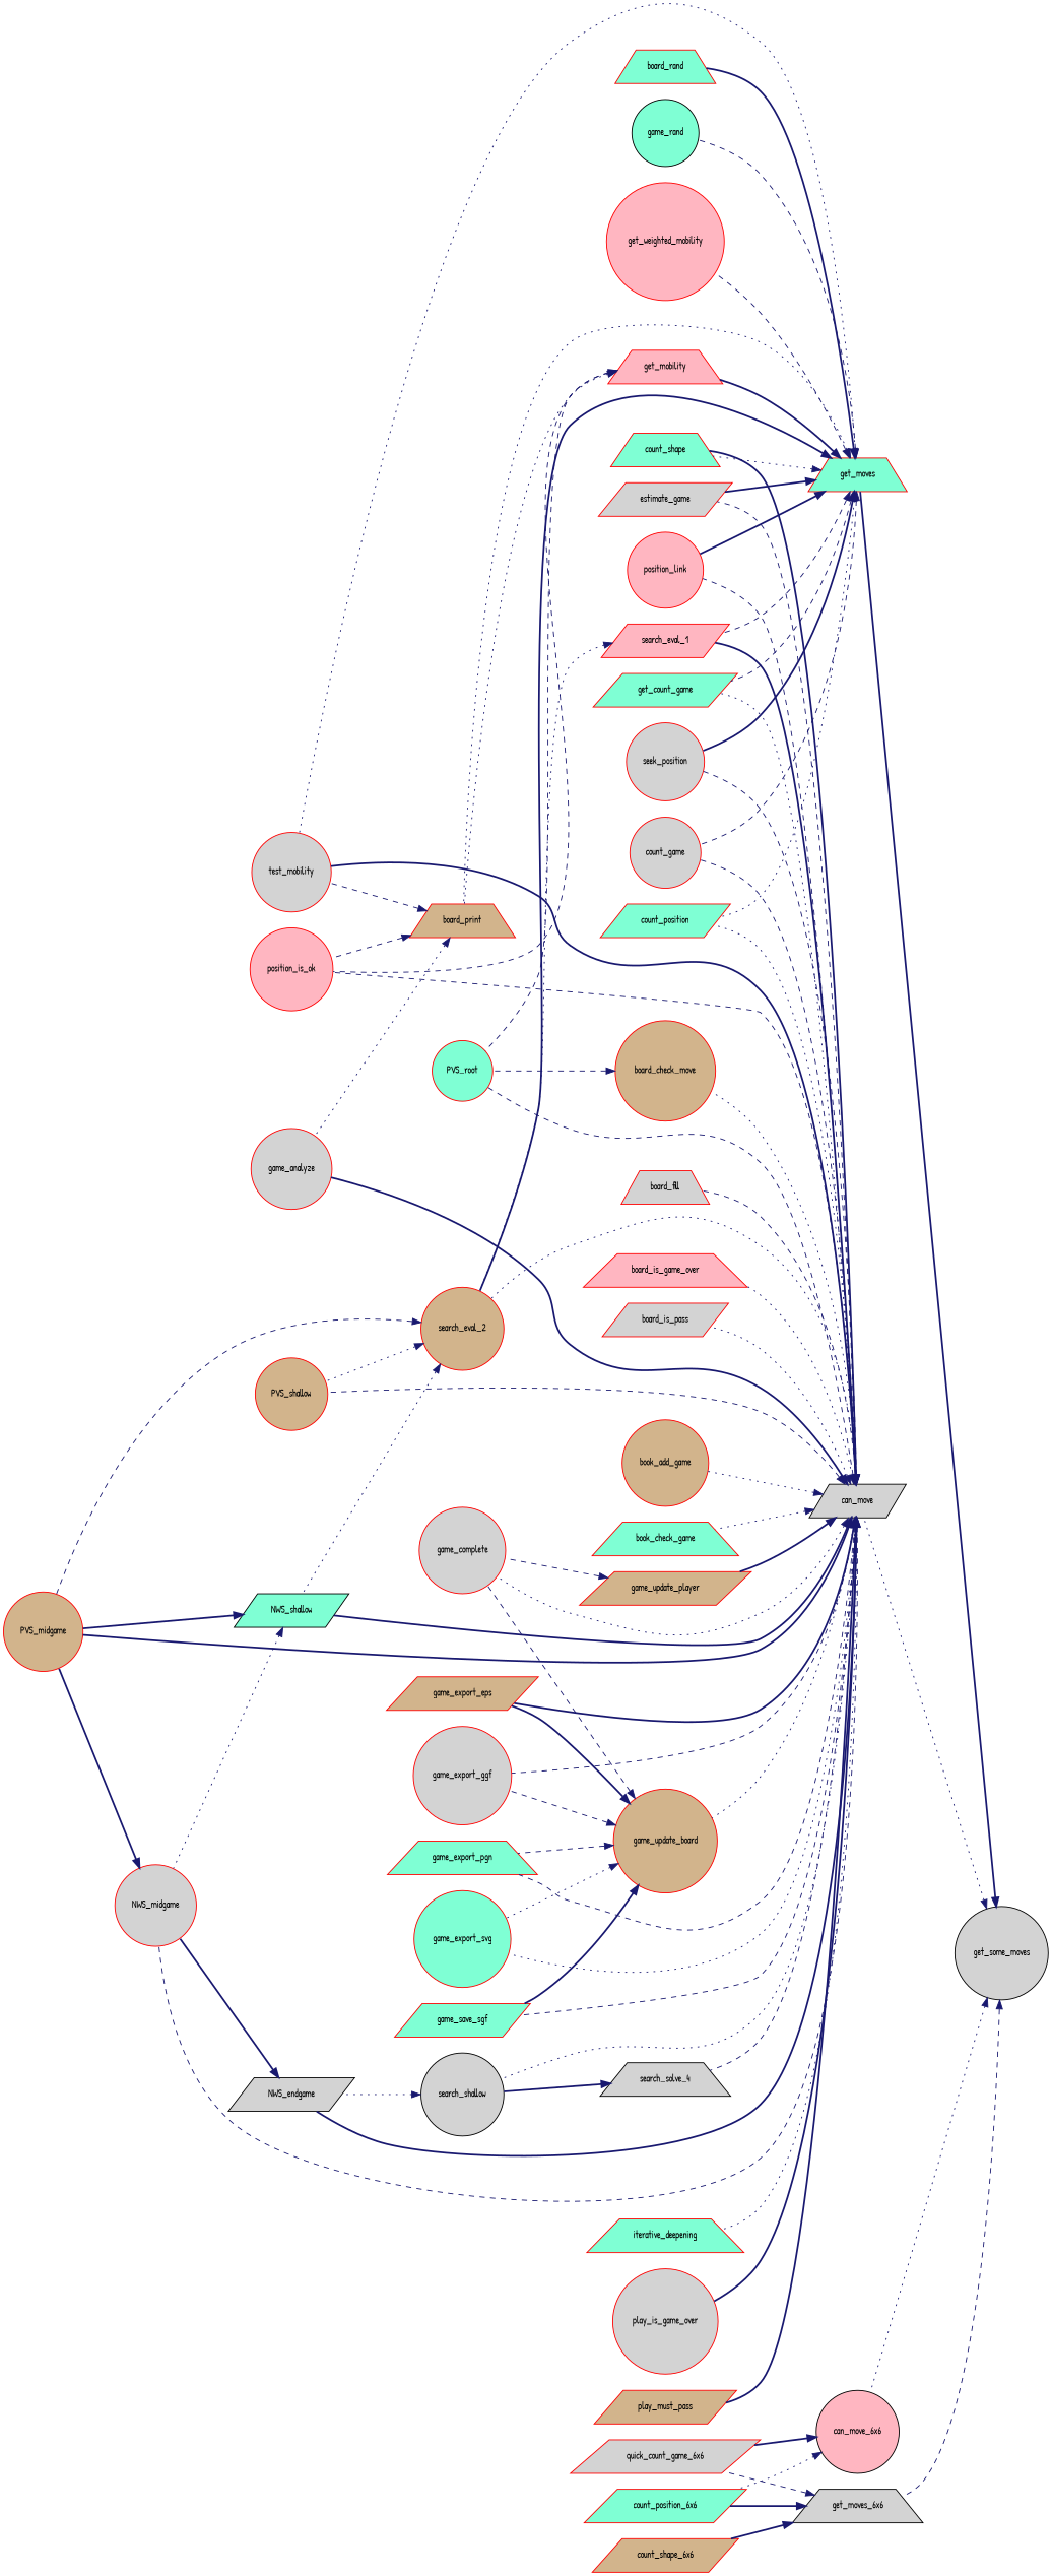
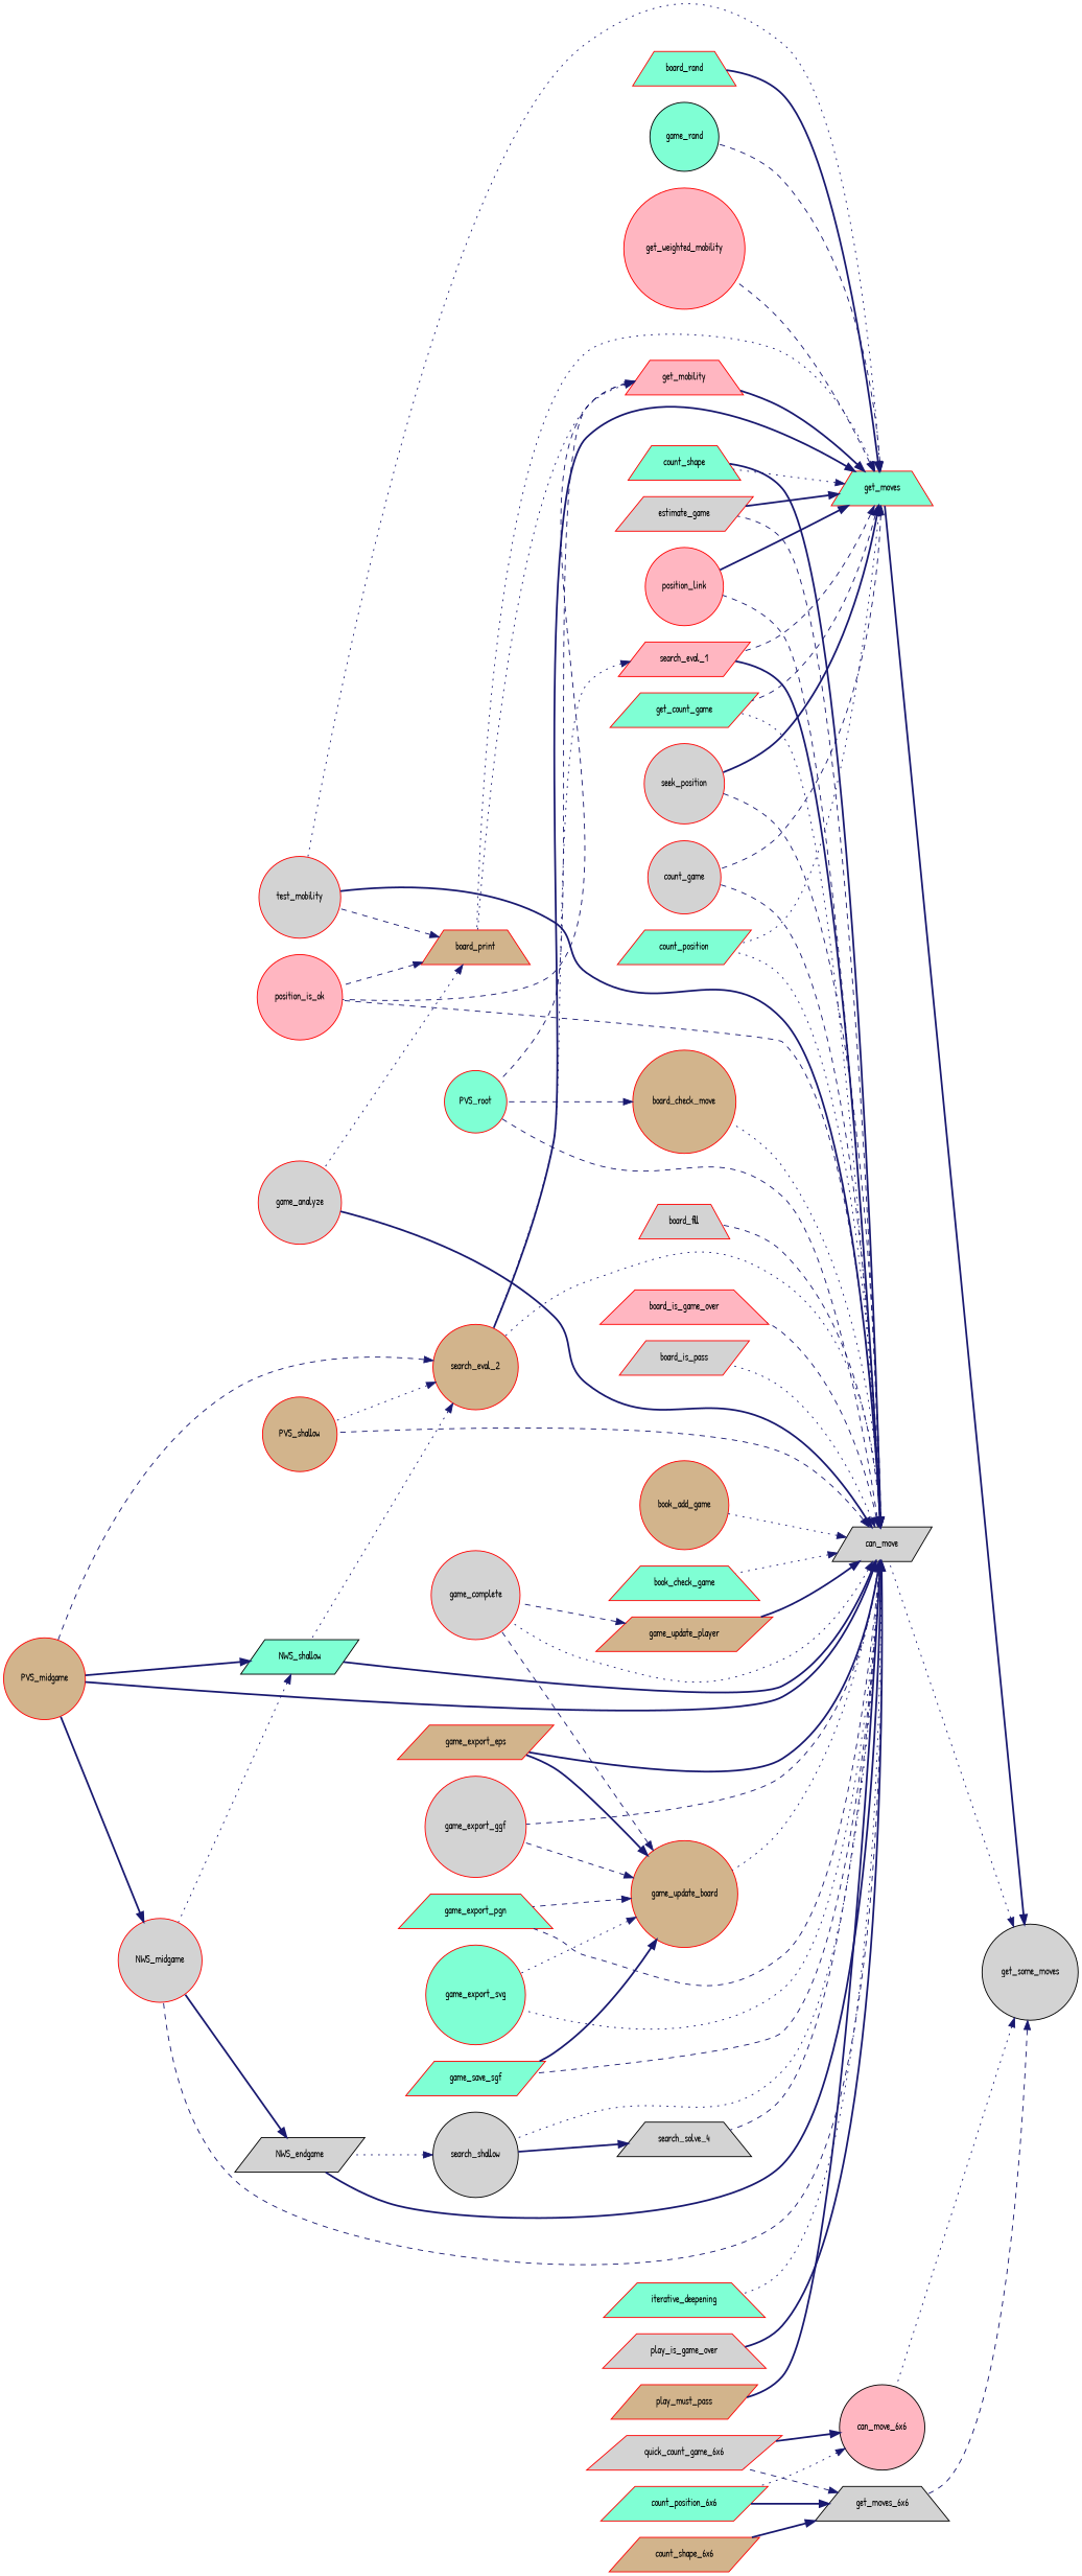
  digraph {
    fontname="Patrick Hand"
    rankdir=RL
    node [color=red fillcolor=lightgrey fontname="Patrick Hand" fontsize=10 shape=circle style=filled]
    edge [color=midnightblue dir=back fontname="Patrick Hand" fontsize=10 labelfontname=FreeSans labelfontsize=10 style=dashed]
    n1 [color=black fontcolor=black height=0.2 label=get_some_moves width=0.4]
    n2 [color=black height=0.2 label=can_move shape=parallelogram width=0.4]
    n3 [color=black fillcolor=lightpink height=0.2 label=can_move_6x6 width=0.4]
    n4 [fillcolor=aquamarine height=0.2 label=get_moves shape=trapezium width=0.4]
    n5 [color=black height=0.2 label=get_moves_6x6 shape=trapezium width=0.4]
    n6 [fillcolor=tan height=0.2 label=board_check_move width=0.4]
    n7 [fillcolor=aquamarine height=0.2 label=PVS_root width=0.4]
    n8 [height=0.2 label=board_fill shape=trapezium width=0.4]
    n9 [fillcolor=lightpink height=0.2 label=board_is_game_over shape=trapezium width=0.4]
    n10 [height=0.2 label=board_is_pass shape=parallelogram width=0.4]
    n11 [fillcolor=tan height=0.2 label=book_add_game width=0.4]
    n12 [fillcolor=aquamarine height=0.2 label=book_check_game shape=trapezium width=0.4]
    n13 [height=0.2 label=count_game width=0.4]
    n14 [fillcolor=aquamarine height=0.2 label=count_position shape=parallelogram width=0.4]
    n15 [fillcolor=aquamarine height=0.2 label=count_shape shape=trapezium width=0.4]
    n16 [height=0.2 label=estimate_game shape=parallelogram width=0.4]
    n17 [height=0.2 label=game_analyze width=0.4]
    n18 [height=0.2 label=game_complete width=0.4]
    n19 [fillcolor=tan height=0.2 label=game_export_eps shape=parallelogram width=0.4]
    n20 [height=0.2 label=game_export_ggf width=0.4]
    n21 [fillcolor=aquamarine height=0.2 label=game_export_pgn shape=trapezium width=0.4]
    n22 [fillcolor=aquamarine height=0.2 label=game_export_svg width=0.4]
    n23 [fillcolor=aquamarine height=0.2 label=game_save_sgf shape=parallelogram width=0.4]
    n24 [fillcolor=tan height=0.2 label=game_update_board width=0.4]
    n25 [fillcolor=tan height=0.2 label=game_update_player shape=parallelogram width=0.4]
    n26 [fillcolor=aquamarine height=0.2 label=iterative_deepening shape=trapezium width=0.4]
    n27 [color=black height=0.2 label=NWS_endgame shape=parallelogram width=0.4]
    n28 [height=0.2 label=NWS_midgame width=0.4]
    n29 [fillcolor=tan height=0.2 label=PVS_midgame width=0.4]
    n30 [color=black fillcolor=aquamarine height=0.2 label=NWS_shallow shape=parallelogram width=0.4]
    n31 [fillcolor=tan height=0.2 label=PVS_shallow width=0.4]
-   n32 [height=0.2 label=play_is_game_over width=0.4]
+   n32 [height=0.2 label=play_is_game_over shape=trapezium width=0.4]
    n33 [fillcolor=tan height=0.2 label=play_must_pass shape=parallelogram width=0.4]
    n34 [fillcolor=lightpink height=0.2 label=position_is_ok width=0.4]
    n35 [fillcolor=lightpink height=0.2 label=position_link width=0.4]
    n36 [fillcolor=aquamarine height=0.2 label=get_count_game shape=parallelogram width=0.4]
    n37 [fillcolor=lightpink height=0.2 label=search_eval_1 shape=parallelogram width=0.4]
    n38 [fillcolor=tan height=0.2 label=search_eval_2 width=0.4]
    n39 [color=black height=0.2 label=search_shallow width=0.4]
    n40 [color=black height=0.2 label=search_solve_4 shape=trapezium width=0.4]
    n41 [height=0.2 label=seek_position width=0.4]
    n42 [height=0.2 label=test_mobility width=0.4]
    n43 [fillcolor=aquamarine height=0.2 label=count_position_6x6 shape=parallelogram width=0.4]
    n44 [height=0.2 label=quick_count_game_6x6 shape=parallelogram width=0.4]
    n45 [fillcolor=tan height=0.2 label=board_print shape=trapezium width=0.4]
    n46 [fillcolor=aquamarine height=0.2 label=board_rand shape=trapezium width=0.4]
    n47 [color=black fillcolor=aquamarine height=0.2 label=game_rand width=0.4]
    n48 [fillcolor=lightpink height=0.2 label=get_mobility shape=trapezium width=0.4]
    n49 [fillcolor=lightpink height=0.2 label=get_weighted_mobility width=0.4]
    n50 [fillcolor=tan height=0.2 label=count_shape_6x6 shape=parallelogram width=0.4]
    n1 -> n2 [style=dotted]
    n1 -> n3 [style=dotted]
    n1 -> n4 [style=bold]
    n1 -> n5
    n2 -> n6 [style=dotted]
    n2 -> n7
    n2 -> n8
-   n2 -> n9 [style=dotted]
+   n2 -> n9
    n2 -> n10 [style=dotted]
    n2 -> n11 [style=dotted]
    n2 -> n12 [style=dotted]
    n2 -> n13
    n2 -> n14 [style=dotted]
    n2 -> n15 [style=bold]
    n2 -> n16
    n2 -> n17 [style=bold]
    n2 -> n18 [style=dotted]
    n2 -> n19 [style=bold]
    n2 -> n20
    n2 -> n21
    n2 -> n22 [style=dotted]
    n2 -> n23
    n2 -> n24 [style=dotted]
    n2 -> n25 [style=bold]
    n2 -> n26 [style=dotted]
    n2 -> n27 [style=bold]
    n2 -> n28
    n2 -> n29 [style=bold]
    n2 -> n30 [style=bold]
    n2 -> n31
    n2 -> n32 [style=bold]
    n2 -> n33 [style=bold]
    n2 -> n34
    n2 -> n35
    n2 -> n36 [style=dotted]
    n2 -> n37 [style=bold]
    n2 -> n38 [style=dotted]
    n2 -> n39 [style=dotted]
    n2 -> n40
    n2 -> n41
    n2 -> n42 [style=bold]
    n3 -> n43 [style=dotted]
    n3 -> n44 [style=bold]
    n4 -> n13
    n4 -> n14 [style=dotted]
    n4 -> n15 [style=dotted]
    n4 -> n16 [style=bold]
    n4 -> n35 [style=bold]
    n4 -> n36
    n4 -> n37
    n4 -> n38 [style=bold]
    n4 -> n41 [style=bold]
    n4 -> n42 [style=dotted]
    n4 -> n45 [style=dotted]
    n4 -> n46 [style=bold]
    n4 -> n47
    n4 -> n48 [style=bold]
    n4 -> n49
    n5 -> n43 [style=bold]
    n5 -> n44
    n5 -> n50 [style=bold]
    n6 -> n7
    n24 -> n18
    n24 -> n19 [style=bold]
    n24 -> n20
    n24 -> n21
    n24 -> n22 [style=dotted]
    n24 -> n23 [style=bold]
    n25 -> n18
    n27 -> n28 [style=bold]
    n28 -> n29 [style=bold]
    n30 -> n28 [style=dotted]
    n30 -> n29 [style=bold]
    n37 -> n38 [style=dotted]
    n38 -> n29
    n38 -> n30 [style=dotted]
    n38 -> n31 [style=dotted]
    n39 -> n27 [style=dotted]
    n40 -> n39 [style=bold]
    n45 -> n17 [style=dotted]
    n45 -> n34
    n45 -> n42
    n48 -> n7
    n48 -> n34
    n48 -> n45 [style=dotted]
  }
